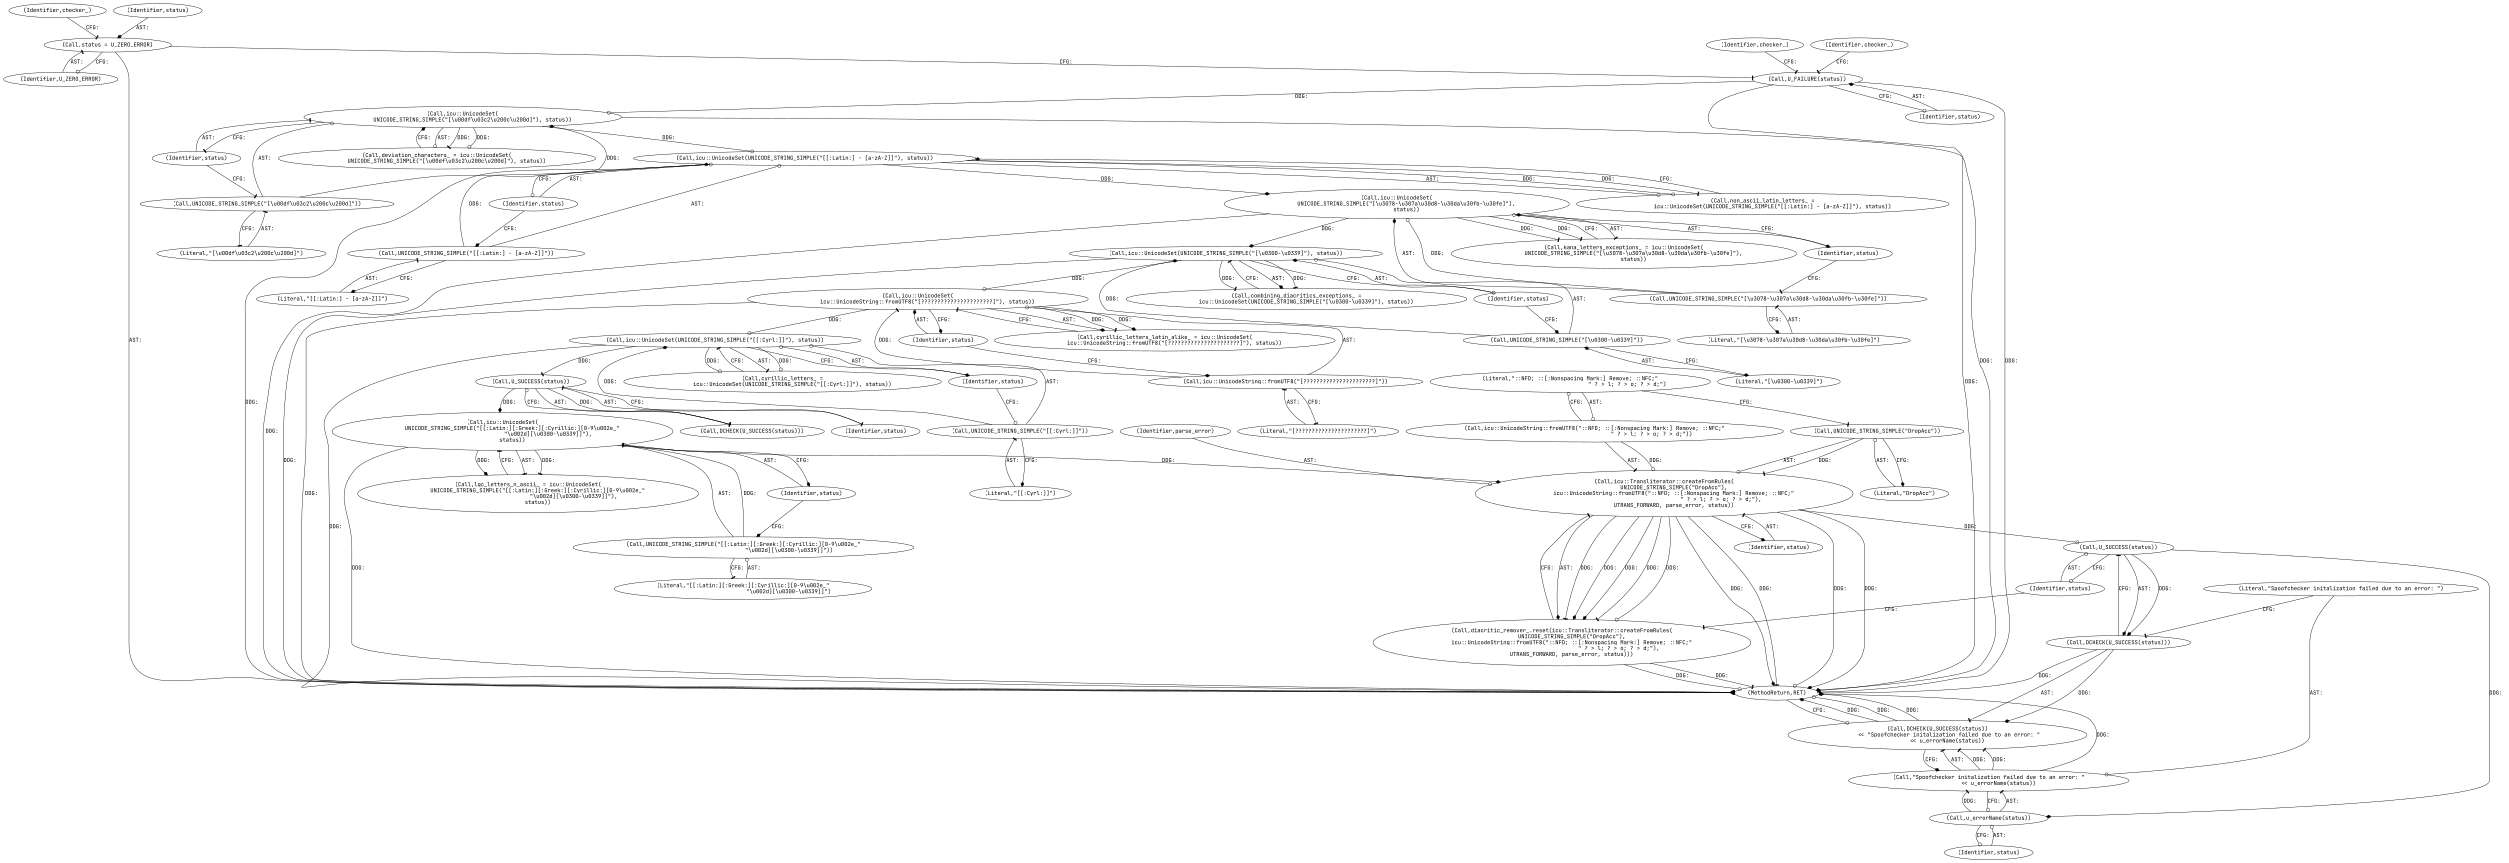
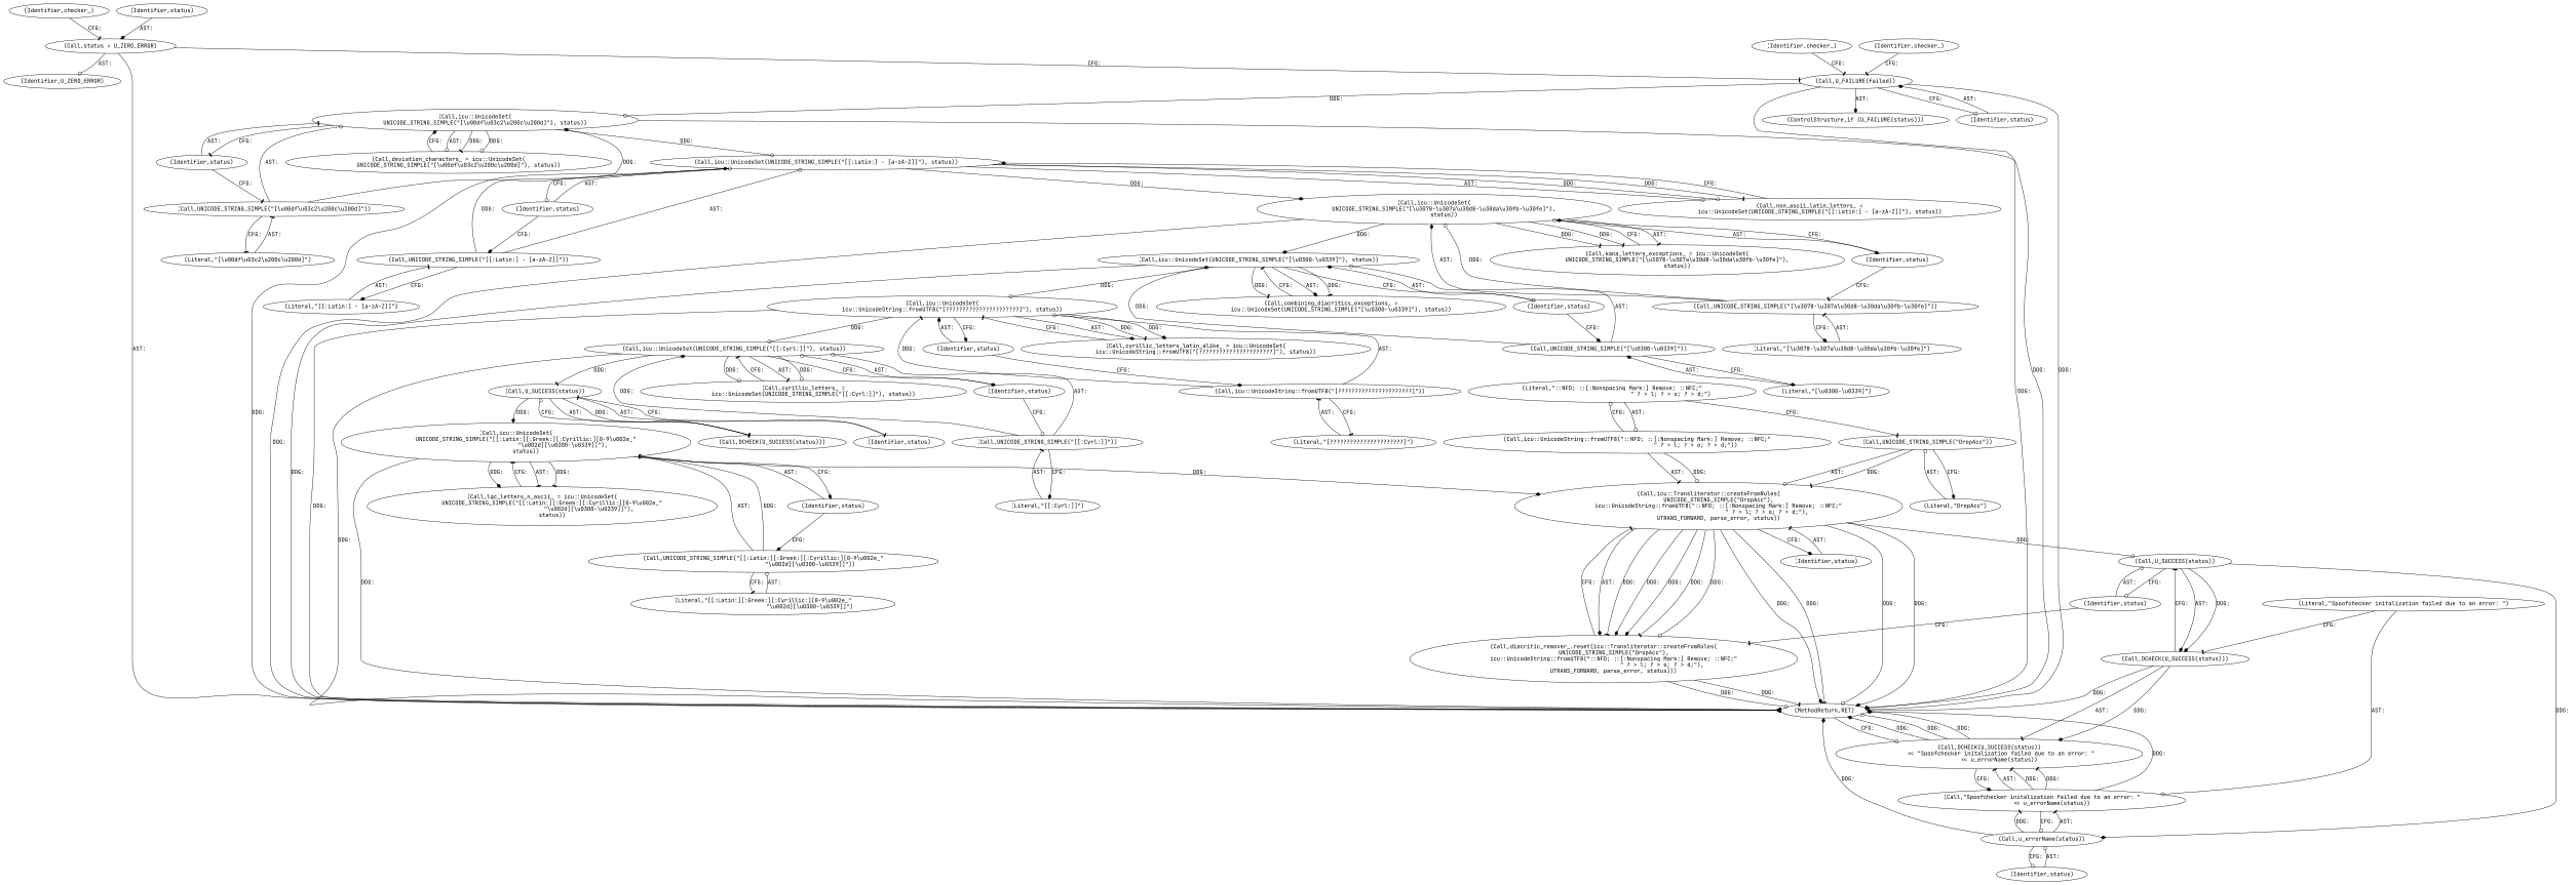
  digraph {
    fontname="JetBrains Mono"
    node [fontname="JetBrains Mono"]
    edge [arrowhead=tee fontname="JetBrains Mono"]
    n1 [label="(Call,icu::Transliterator::createFromRules(\n      UNICODE_STRING_SIMPLE(\"DropAcc\"),\n      icu::UnicodeString::fromUTF8(\"::NFD; ::[:Nonspacing Mark:] Remove; ::NFC;\"\n                                   \" ? > l; ? > o; ? > d;\"),\n      UTRANS_FORWARD, parse_error, status))"]
    n2 [label="(Call,diacritic_remover_.reset(icu::Transliterator::createFromRules(\n      UNICODE_STRING_SIMPLE(\"DropAcc\"),\n      icu::UnicodeString::fromUTF8(\"::NFD; ::[:Nonspacing Mark:] Remove; ::NFC;\"\n                                   \" ? > l; ? > o; ? > d;\"),\n      UTRANS_FORWARD, parse_error, status)))"]
    n3 [label="(Call,U_SUCCESS(status))"]
    n4 [label="(Identifier,status)"]
    n5 [label="(MethodReturn,RET)"]
    n6 [label="(Call,DCHECK(U_SUCCESS(status)))"]
    n7 [label="(Call,u_errorName(status))"]
    n8 [label="(Identifier,status)"]
    n9 [label="(Call,DCHECK(U_SUCCESS(status))\n       << \"Spoofchecker initalization failed due to an error: \"\n      << u_errorName(status))"]
    n10 [label="(Call,UNICODE_STRING_SIMPLE(\"DropAcc\"))"]
    n11 [label="(Literal,\"DropAcc\")"]
    n12 [label="(Call,icu::UnicodeString::fromUTF8(\"::NFD; ::[:Nonspacing Mark:] Remove; ::NFC;\"\n                                   \" ? > l; ? > o; ? > d;\"))"]
    n13 [label="(Literal,\"::NFD; ::[:Nonspacing Mark:] Remove; ::NFC;\"\n                                   \" ? > l; ? > o; ? > d;\")"]
    n14 [label="(Call,icu::UnicodeSet(\n      UNICODE_STRING_SIMPLE(\"[[:Latin:][:Greek:][:Cyrillic:][0-9\\u002e_\"\n                            \"\\u002d][\\u0300-\\u0339]]\"),\n      status))"]
    n15 [label="(Identifier,status)"]
    n16 [label="(Call,lgc_letters_n_ascii_ = icu::UnicodeSet(\n      UNICODE_STRING_SIMPLE(\"[[:Latin:][:Greek:][:Cyrillic:][0-9\\u002e_\"\n                            \"\\u002d][\\u0300-\\u0339]]\"),\n      status))"]
    n17 [label="(Call,UNICODE_STRING_SIMPLE(\"[[:Latin:][:Greek:][:Cyrillic:][0-9\\u002e_\"\n                            \"\\u002d][\\u0300-\\u0339]]\"))"]
    n18 [label="(Literal,\"[[:Latin:][:Greek:][:Cyrillic:][0-9\\u002e_\"\n                            \"\\u002d][\\u0300-\\u0339]]\")"]
    n19 [label="(Call,U_SUCCESS(status))"]
    n20 [label="(Identifier,status)"]
    n21 [label="(Call,DCHECK(U_SUCCESS(status)))"]
    n22 [label="(Call,icu::UnicodeSet(UNICODE_STRING_SIMPLE(\"[[:Cyrl:]]\"), status))"]
    n23 [label="(Identifier,status)"]
    n24 [label="(Call,cyrillic_letters_ =\n      icu::UnicodeSet(UNICODE_STRING_SIMPLE(\"[[:Cyrl:]]\"), status))"]
    n25 [label="(Call,UNICODE_STRING_SIMPLE(\"[[:Cyrl:]]\"))"]
    n26 [label="(Literal,\"[[:Cyrl:]]\")"]
    n27 [label="(Call,icu::UnicodeSet(\n      icu::UnicodeString::fromUTF8(\"[??????????????????????]\"), status))"]
    n28 [label="(Identifier,status)"]
    n29 [label="(Call,cyrillic_letters_latin_alike_ = icu::UnicodeSet(\n      icu::UnicodeString::fromUTF8(\"[??????????????????????]\"), status))"]
    n30 [label="(Call,icu::UnicodeString::fromUTF8(\"[??????????????????????]\"))"]
    n31 [label="(Literal,\"[??????????????????????]\")"]
    n32 [label="(Call,icu::UnicodeSet(UNICODE_STRING_SIMPLE(\"[\\u0300-\\u0339]\"), status))"]
    n33 [label="(Call,combining_diacritics_exceptions_ =\n      icu::UnicodeSet(UNICODE_STRING_SIMPLE(\"[\\u0300-\\u0339]\"), status))"]
    n34 [label="(Identifier,status)"]
    n35 [label="(Call,UNICODE_STRING_SIMPLE(\"[\\u0300-\\u0339]\"))"]
    n36 [label="(Literal,\"[\\u0300-\\u0339]\")"]
    n37 [label="(Call,icu::UnicodeSet(\n      UNICODE_STRING_SIMPLE(\"[\\u3078-\\u307a\\u30d8-\\u30da\\u30fb-\\u30fe]\"),\n      status))"]
    n38 [label="(Identifier,status)"]
    n39 [label="(Call,kana_letters_exceptions_ = icu::UnicodeSet(\n      UNICODE_STRING_SIMPLE(\"[\\u3078-\\u307a\\u30d8-\\u30da\\u30fb-\\u30fe]\"),\n      status))"]
    n40 [label="(Call,UNICODE_STRING_SIMPLE(\"[\\u3078-\\u307a\\u30d8-\\u30da\\u30fb-\\u30fe]\"))"]
    n41 [label="(Literal,\"[\\u3078-\\u307a\\u30d8-\\u30da\\u30fb-\\u30fe]\")"]
    n42 [label="(Call,icu::UnicodeSet(UNICODE_STRING_SIMPLE(\"[[:Latin:] - [a-zA-Z]]\"), status))"]
    n43 [label="(Call,non_ascii_latin_letters_ =\n      icu::UnicodeSet(UNICODE_STRING_SIMPLE(\"[[:Latin:] - [a-zA-Z]]\"), status))"]
    n44 [label="(Identifier,status)"]
    n45 [label="(Call,UNICODE_STRING_SIMPLE(\"[[:Latin:] - [a-zA-Z]]\"))"]
    n46 [label="(Literal,\"[[:Latin:] - [a-zA-Z]]\")"]
    n47 [label="(Call,icu::UnicodeSet(\n      UNICODE_STRING_SIMPLE(\"[\\u00df\\u03c2\\u200c\\u200d]\"), status))"]
    n48 [label="(Call,deviation_characters_ = icu::UnicodeSet(\n      UNICODE_STRING_SIMPLE(\"[\\u00df\\u03c2\\u200c\\u200d]\"), status))"]
    n49 [label="(Identifier,status)"]
    n50 [label="(Call,UNICODE_STRING_SIMPLE(\"[\\u00df\\u03c2\\u200c\\u200d]\"))"]
    n51 [label="(Literal,\"[\\u00df\\u03c2\\u200c\\u200d]\")"]
-   n52 [label="(Call,U_FAILURE(status))"]
+   n52 [label="(Call,U_FAILURE(failed))"]
+   n53 [label="(ControlStructure,if (U_FAILURE(status)))"]
    n54 [label="(Identifier,status)"]
    n55 [label="(Call,status = U_ZERO_ERROR)"]
    n56 [label="(Identifier,U_ZERO_ERROR)"]
    n57 [label="(Call,\"Spoofchecker initalization failed due to an error: \"\n      << u_errorName(status))"]
    n58 [label="(Identifier,status)"]
-   n59 [label="(Identifier,parse_error)"]
    n60 [label="(Identifier,checker_)"]
    n61 [label="(Identifier,checker_)"]
    n62 [label="(Identifier,status)"]
    n63 [label="(Identifier,checker_)"]
    n64 [label="(Literal,\"Spoofchecker initalization failed due to an error: \")"]
    n1 -> n2 [arrowhead=diamond label="AST: "]
    n1 -> n2 [label="DDG: "]
    n1 -> n2 [arrowhead=diamond label="DDG: "]
    n1 -> n2 [arrowhead=diamond label="DDG: "]
    n1 -> n2 [label="DDG: "]
    n1 -> n2 [arrowhead=odot label="DDG: "]
    n1 -> n3 [arrowhead=odot label="DDG: "]
    n1 -> n4 [arrowhead=diamond label="CFG: "]
    n1 -> n5 [arrowhead=diamond label="DDG: "]
    n1 -> n5 [label="DDG: "]
    n1 -> n5 [arrowhead=odot label="DDG: "]
    n1 -> n5 [arrowhead=diamond label="DDG: "]
    n2 -> n1 [label="CFG: "]
    n2 -> n5 [arrowhead=odot label="DDG: "]
    n2 -> n5 [label="DDG: "]
    n3 -> n6 [arrowhead=diamond label="AST: "]
    n3 -> n6 [arrowhead=diamond label="DDG: "]
    n3 -> n7 [arrowhead=diamond label="DDG: "]
    n3 -> n8 [arrowhead=odot label="CFG: "]
    n4 -> n1 [label="AST: "]
    n5 -> n9 [arrowhead=odot label="CFG: "]
    n6 -> n3 [label="CFG: "]
    n6 -> n5 [label="DDG: "]
    n6 -> n9 [label="AST: "]
    n6 -> n9 [arrowhead=diamond label="DDG: "]
+   n7 -> n5 [arrowhead=diamond label="DDG: "]
    n7 -> n57 [label="AST: "]
    n7 -> n57 [label="DDG: "]
    n7 -> n58 [arrowhead=odot label="CFG: "]
    n8 -> n2 [label="CFG: "]
    n8 -> n3 [arrowhead=odot label="AST: "]
    n9 -> n5 [arrowhead=diamond label="DDG: "]
    n9 -> n5 [arrowhead=odot label="DDG: "]
    n9 -> n5 [arrowhead=diamond label="DDG: "]
    n9 -> n57 [arrowhead=diamond label="CFG: "]
    n10 -> n1 [arrowhead=odot label="AST: "]
    n10 -> n1 [label="DDG: "]
    n10 -> n11 [arrowhead=diamond label="CFG: "]
    n11 -> n10 [arrowhead=odot label="AST: "]
    n12 -> n1 [label="AST: "]
    n12 -> n1 [arrowhead=odot label="DDG: "]
    n12 -> n13 [arrowhead=odot label="CFG: "]
    n13 -> n10 [label="CFG: "]
    n13 -> n12 [arrowhead=odot label="AST: "]
    n14 -> n1 [arrowhead=diamond label="DDG: "]
    n14 -> n5 [label="DDG: "]
    n14 -> n15 [arrowhead=diamond label="CFG: "]
    n14 -> n16 [label="AST: "]
    n14 -> n16 [label="DDG: "]
    n14 -> n16 [arrowhead=diamond label="DDG: "]
    n15 -> n14 [arrowhead=odot label="AST: "]
    n15 -> n17 [arrowhead=diamond label="CFG: "]
    n16 -> n14 [label="CFG: "]
    n17 -> n14 [label="AST: "]
    n17 -> n14 [label="DDG: "]
    n17 -> n18 [label="CFG: "]
    n18 -> n17 [arrowhead=odot label="AST: "]
    n19 -> n14 [arrowhead=diamond label="DDG: "]
    n19 -> n20 [label="CFG: "]
    n19 -> n21 [label="AST: "]
    n19 -> n21 [label="DDG: "]
    n20 -> n19 [label="AST: "]
    n21 -> n19 [arrowhead=odot label="CFG: "]
    n22 -> n5 [arrowhead=diamond label="DDG: "]
    n22 -> n19 [label="DDG: "]
    n22 -> n23 [arrowhead=diamond label="CFG: "]
    n22 -> n24 [label="AST: "]
    n22 -> n24 [arrowhead=odot label="DDG: "]
    n22 -> n24 [arrowhead=odot label="DDG: "]
    n23 -> n22 [arrowhead=odot label="AST: "]
    n23 -> n25 [arrowhead=odot label="CFG: "]
    n24 -> n22 [label="CFG: "]
    n25 -> n22 [arrowhead=odot label="AST: "]
    n25 -> n22 [arrowhead=diamond label="DDG: "]
    n25 -> n26 [arrowhead=diamond label="CFG: "]
    n26 -> n25 [label="AST: "]
    n27 -> n5 [label="DDG: "]
    n27 -> n22 [arrowhead=odot label="DDG: "]
    n27 -> n28 [arrowhead=diamond label="CFG: "]
    n27 -> n29 [arrowhead=diamond label="AST: "]
    n27 -> n29 [label="DDG: "]
    n27 -> n29 [arrowhead=diamond label="DDG: "]
    n28 -> n27 [arrowhead=diamond label="AST: "]
    n28 -> n30 [arrowhead=diamond label="CFG: "]
    n29 -> n27 [label="CFG: "]
    n30 -> n27 [arrowhead=odot label="AST: "]
    n30 -> n27 [label="DDG: "]
    n30 -> n31 [label="CFG: "]
    n31 -> n30 [label="AST: "]
    n32 -> n5 [label="DDG: "]
    n32 -> n27 [arrowhead=odot label="DDG: "]
    n32 -> n33 [arrowhead=diamond label="AST: "]
    n32 -> n33 [label="DDG: "]
    n32 -> n33 [label="DDG: "]
    n32 -> n34 [arrowhead=odot label="CFG: "]
    n33 -> n32 [label="CFG: "]
    n34 -> n32 [arrowhead=diamond label="AST: "]
    n34 -> n35 [arrowhead=diamond label="CFG: "]
    n35 -> n32 [arrowhead=odot label="AST: "]
    n35 -> n32 [arrowhead=diamond label="DDG: "]
    n35 -> n36 [arrowhead=diamond label="CFG: "]
    n36 -> n35 [arrowhead=diamond label="AST: "]
    n37 -> n5 [label="DDG: "]
    n37 -> n32 [arrowhead=diamond label="DDG: "]
    n37 -> n38 [arrowhead=diamond label="CFG: "]
    n37 -> n39 [label="AST: "]
    n37 -> n39 [label="DDG: "]
    n37 -> n39 [label="DDG: "]
    n38 -> n37 [arrowhead=odot label="AST: "]
    n38 -> n40 [label="CFG: "]
    n39 -> n37 [arrowhead=diamond label="CFG: "]
    n40 -> n37 [arrowhead=diamond label="AST: "]
    n40 -> n37 [arrowhead=odot label="DDG: "]
    n40 -> n41 [arrowhead=diamond label="CFG: "]
    n41 -> n40 [label="AST: "]
    n42 -> n5 [arrowhead=diamond label="DDG: "]
    n42 -> n37 [arrowhead=diamond label="DDG: "]
    n42 -> n43 [arrowhead=odot label="AST: "]
    n42 -> n43 [arrowhead=odot label="DDG: "]
    n42 -> n43 [label="DDG: "]
    n42 -> n44 [arrowhead=odot label="CFG: "]
    n43 -> n42 [arrowhead=diamond label="CFG: "]
    n44 -> n42 [arrowhead=odot label="AST: "]
    n44 -> n45 [arrowhead=diamond label="CFG: "]
    n45 -> n42 [arrowhead=odot label="AST: "]
    n45 -> n42 [arrowhead=diamond label="DDG: "]
    n45 -> n46 [arrowhead=diamond label="CFG: "]
    n46 -> n45 [label="AST: "]
    n47 -> n5 [label="DDG: "]
    n47 -> n42 [arrowhead=odot label="DDG: "]
    n47 -> n48 [arrowhead=odot label="AST: "]
    n47 -> n48 [label="DDG: "]
    n47 -> n48 [arrowhead=odot label="DDG: "]
    n47 -> n49 [label="CFG: "]
    n48 -> n47 [arrowhead=diamond label="CFG: "]
    n49 -> n47 [label="AST: "]
    n49 -> n50 [label="CFG: "]
    n50 -> n47 [arrowhead=odot label="AST: "]
    n50 -> n47 [arrowhead=diamond label="DDG: "]
    n50 -> n51 [label="CFG: "]
    n51 -> n50 [label="AST: "]
    n52 -> n5 [arrowhead=diamond label="DDG: "]
    n52 -> n5 [label="DDG: "]
    n52 -> n47 [arrowhead=odot label="DDG: "]
+   n52 -> n53 [arrowhead=diamond label="AST: "]
    n52 -> n54 [arrowhead=odot label="CFG: "]
    n54 -> n52 [arrowhead=diamond label="AST: "]
    n55 -> n5 [arrowhead=odot label="AST: "]
    n55 -> n52 [label="CFG: "]
-   n55 -> n56 [arrowhead=odot label="CFG: "]
-   n56 -> n55 [label="AST: "]
+   n55 -> n56 [arrowhead=odot label="AST: "]
    n57 -> n5 [arrowhead=odot label="DDG: "]
    n57 -> n7 [arrowhead=odot label="CFG: "]
    n57 -> n9 [label="AST: "]
    n57 -> n9 [label="DDG: "]
    n57 -> n9 [label="DDG: "]
    n58 -> n7 [arrowhead=odot label="AST: "]
-   n59 -> n1 [arrowhead=odot label="AST: "]
    n60 -> n52 [label="CFG: "]
    n61 -> n55 [label="CFG: "]
    n62 -> n55 [arrowhead=diamond label="AST: "]
    n63 -> n52 [label="CFG: "]
    n64 -> n6 [label="CFG: "]
    n64 -> n57 [arrowhead=odot label="AST: "]
  }
